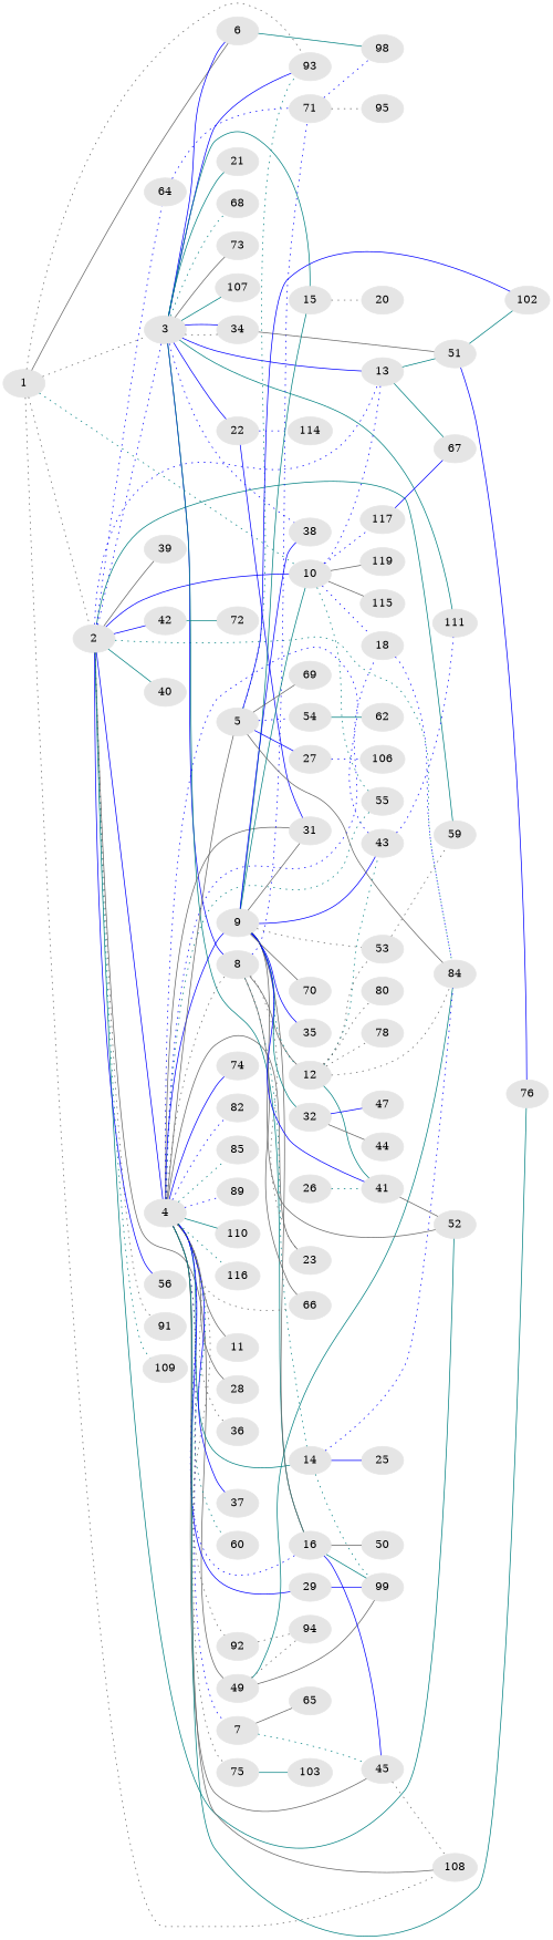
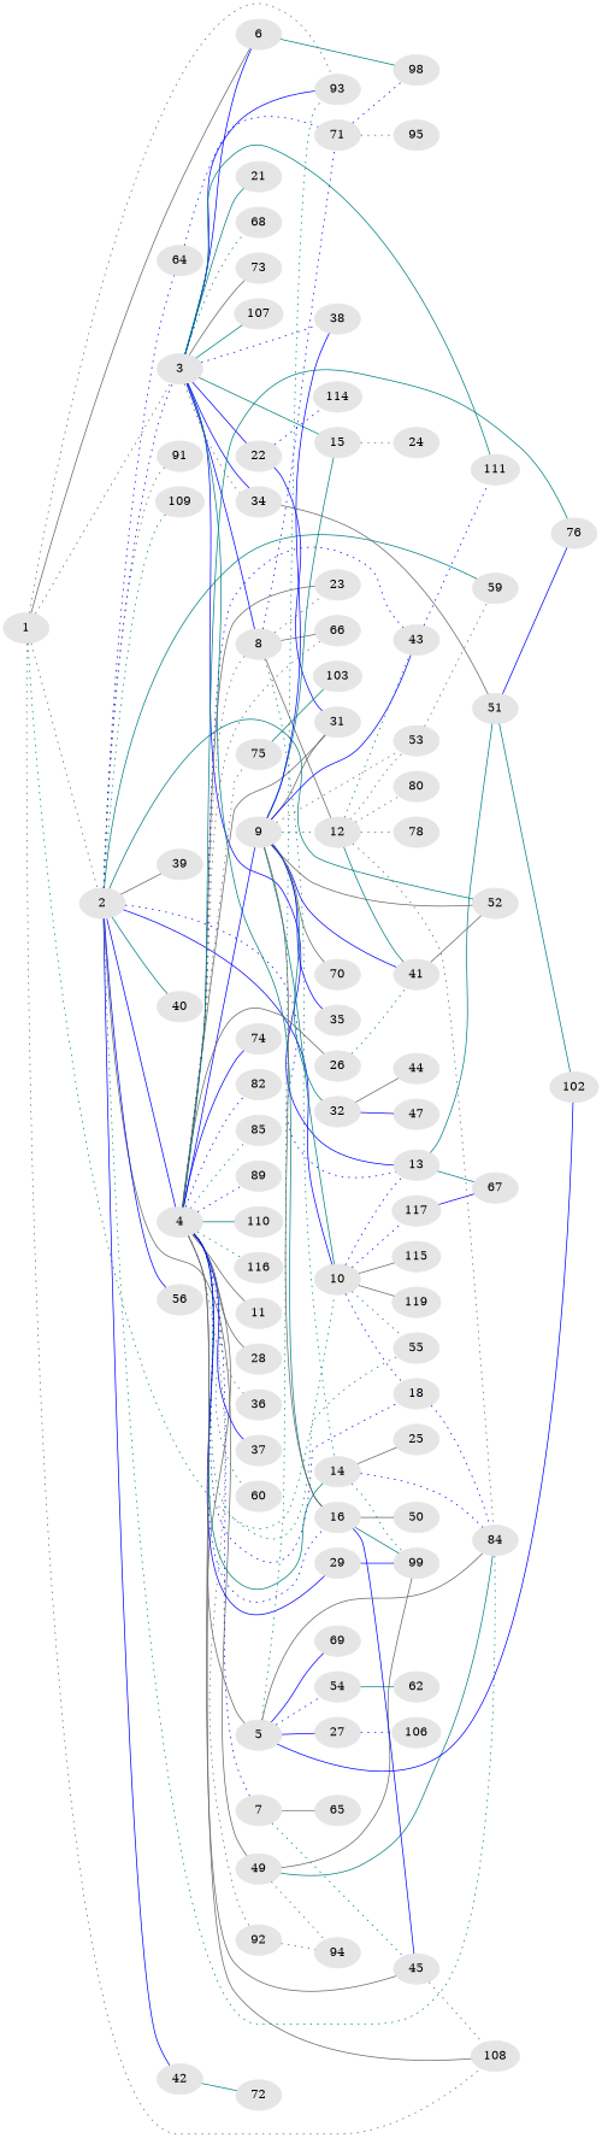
  graph {
    rankdir=LR
    node [color=gray90 style=filled]
    edge [color=gray40 style=solid]
    1 [super="+48"]
    2 [super="+81"]
    3 [super="+96"]
    6 [super="+86"]
    10 [super="+58"]
    93
    108
    4 [super="+17"]
    13 [super="+113"]
    39
    40
    42
    49
    52 [super="+104"]
    56
    59 [super="+97"]
    64
    84 [super="+101"]
    91
    109
    8 [super="+112"]
    15
    16 [super="+77"]
    21
    22
    34
    68
    73
    107
    111
    38
    98 [super="+100"]
    18 [super="+61"]
    55 [super="+83"]
    115 [super="+118"]
    117
    119
    9 [super="+30"]
    5 [super="+19"]
    7
    11
    14 [super="+33"]
    23
    26 [super="+63"]
    28
    29 [super="+88"]
    31 [super="+79"]
    36
    37
    43 [super="+57"]
    45 [super="+46"]
    60
    66
    74
    75
    76
    82
    85
    89
    92
    110
    116
    51 [super="+87"]
    67
    72
    99 [super="+105"]
    94
    71
    12 [super="+24"]
    32
    35
    41
    53 [super="+90"]
    70
-   20
+   20 [label=24]
    50
    114
    27
    54
    69
    102
    65
    25
    103
    106
    62
    78
    80
    95 [super="+120"]
    44
    47
    1 -- 2 [style=dotted]
    1 -- 3 [style=dotted]
    1 -- 6
    1 -- 10 [color=teal style=dotted]
    1 -- 93 [style=dotted]
    1 -- 108 [style=dotted]
    2 -- 3 [color=blue style=dotted]
    2 -- 10 [color=blue]
    2 -- 4 [color=blue weight=2]
    2 -- 13 [color=blue style=dotted weight=2]
    2 -- 39
    2 -- 40 [color=teal]
    2 -- 42 [color=blue]
    2 -- 49
    2 -- 52 [color=teal]
    2 -- 56 [color=blue]
    2 -- 59 [color=teal]
    2 -- 64 [color=blue style=dotted]
    2 -- 84 [color=teal style=dotted]
    2 -- 91 [style=dotted]
    2 -- 109 [color=teal style=dotted]
    3 -- 6 [color=blue weight=2]
    3 -- 93 [color=blue]
    3 -- 13 [color=blue]
    3 -- 8 [color=blue]
    3 -- 15 [color=teal]
    3 -- 16 [color=teal]
    3 -- 21 [color=teal]
    3 -- 22 [color=blue]
    3 -- 34 [style=dotted]
    3 -- 34 [color=blue]
    3 -- 68 [color=teal style=dotted]
    3 -- 73
    3 -- 107 [color=teal]
    3 -- 111 [color=teal]
    3 -- 38 [color=blue style=dotted]
    6 -- 98 [color=teal]
    10 -- 13 [color=blue style=dotted]
    10 -- 18 [color=blue style=dotted]
    10 -- 55 [color=teal style=dotted weight=2]
    10 -- 115
    10 -- 117 [color=blue style=dotted]
    10 -- 119
    4 -- 108
    4 -- 8 [style=dotted]
    4 -- 16 [color=blue style=dotted]
    4 -- 18 [color=blue style=dotted]
    4 -- 55 [color=teal style=dotted]
    4 -- 9 [color=blue]
    4 -- 5
    4 -- 7 [color=blue style=dotted]
    4 -- 11
    4 -- 14 [color=teal]
    4 -- 23
+   4 -- 26
    4 -- 28
    4 -- 29 [color=blue]
    4 -- 31
    4 -- 36 [style=dotted]
    4 -- 37 [color=blue]
    4 -- 43 [color=blue style=dotted]
    4 -- 45
    4 -- 60 [color=teal style=dotted]
    4 -- 66 [style=dotted]
    4 -- 74 [color=blue]
    4 -- 75 [style=dotted]
    4 -- 76 [color=teal]
    4 -- 82 [color=blue style=dotted]
    4 -- 85 [color=teal style=dotted]
    4 -- 89 [color=blue style=dotted]
    4 -- 92 [style=dotted]
    4 -- 110 [color=teal]
    4 -- 116 [color=teal style=dotted]
    13 -- 51 [color=teal]
    13 -- 67 [color=teal]
    42 -- 72 [color=teal]
    49 -- 84 [color=teal]
    49 -- 99
    49 -- 94 [style=dotted]
    64 -- 71 [color=blue style=dotted]
    8 -- 14 [color=teal style=dotted]
    8 -- 23 [style=dotted]
    8 -- 66
    8 -- 71 [color=blue style=dotted]
    8 -- 12
    15 -- 20 [style=dotted]
    16 -- 45 [color=blue]
    16 -- 99 [color=teal]
    16 -- 50
    22 -- 31 [color=blue]
    22 -- 114 [color=blue style=dotted]
    34 -- 51
    18 -- 84 [color=blue style=dotted]
    117 -- 67 [color=blue]
    9 -- 10 [color=teal]
    9 -- 52
    9 -- 15 [color=teal]
    9 -- 16
    9 -- 38 [color=blue]
    9 -- 31
    9 -- 43 [color=blue]
    9 -- 12 [color=teal style=dotted weight=2]
    9 -- 32 [color=teal]
    9 -- 35 [color=blue]
    9 -- 41 [color=blue]
    9 -- 53 [style=dotted]
    9 -- 70
    5 -- 93 [color=teal style=dotted]
    5 -- 84
    5 -- 27 [color=blue]
    5 -- 54 [color=blue style=dotted]
-   5 -- 69
+   5 -- 69 [color=blue]
    5 -- 102 [color=blue]
    7 -- 45 [color=teal style=dotted]
    7 -- 65
    14 -- 84 [color=blue style=dotted]
    14 -- 99 [color=teal style=dotted]
-   14 -- 25 [color=blue]
+   14 -- 25
    26 -- 41 [color=teal style=dotted]
    29 -- 99 [color=blue]
    43 -- 111 [color=blue style=dotted]
    45 -- 108 [style=dotted]
    75 -- 103 [color=teal]
    92 -- 94 [style=dotted]
    51 -- 76 [color=blue]
    51 -- 102 [color=teal]
    71 -- 98 [color=blue style=dotted]
    71 -- 95 [style=dotted]
    12 -- 84 [style=dotted]
    12 -- 43 [color=teal style=dotted]
    12 -- 41 [color=teal]
    12 -- 53 [style=dotted]
    12 -- 78 [style=dotted]
    12 -- 80 [style=dotted]
    32 -- 44
    32 -- 47 [color=blue]
    41 -- 52
    53 -- 59 [style=dotted]
    27 -- 106 [color=blue style=dotted]
    54 -- 62 [color=teal]
  }
